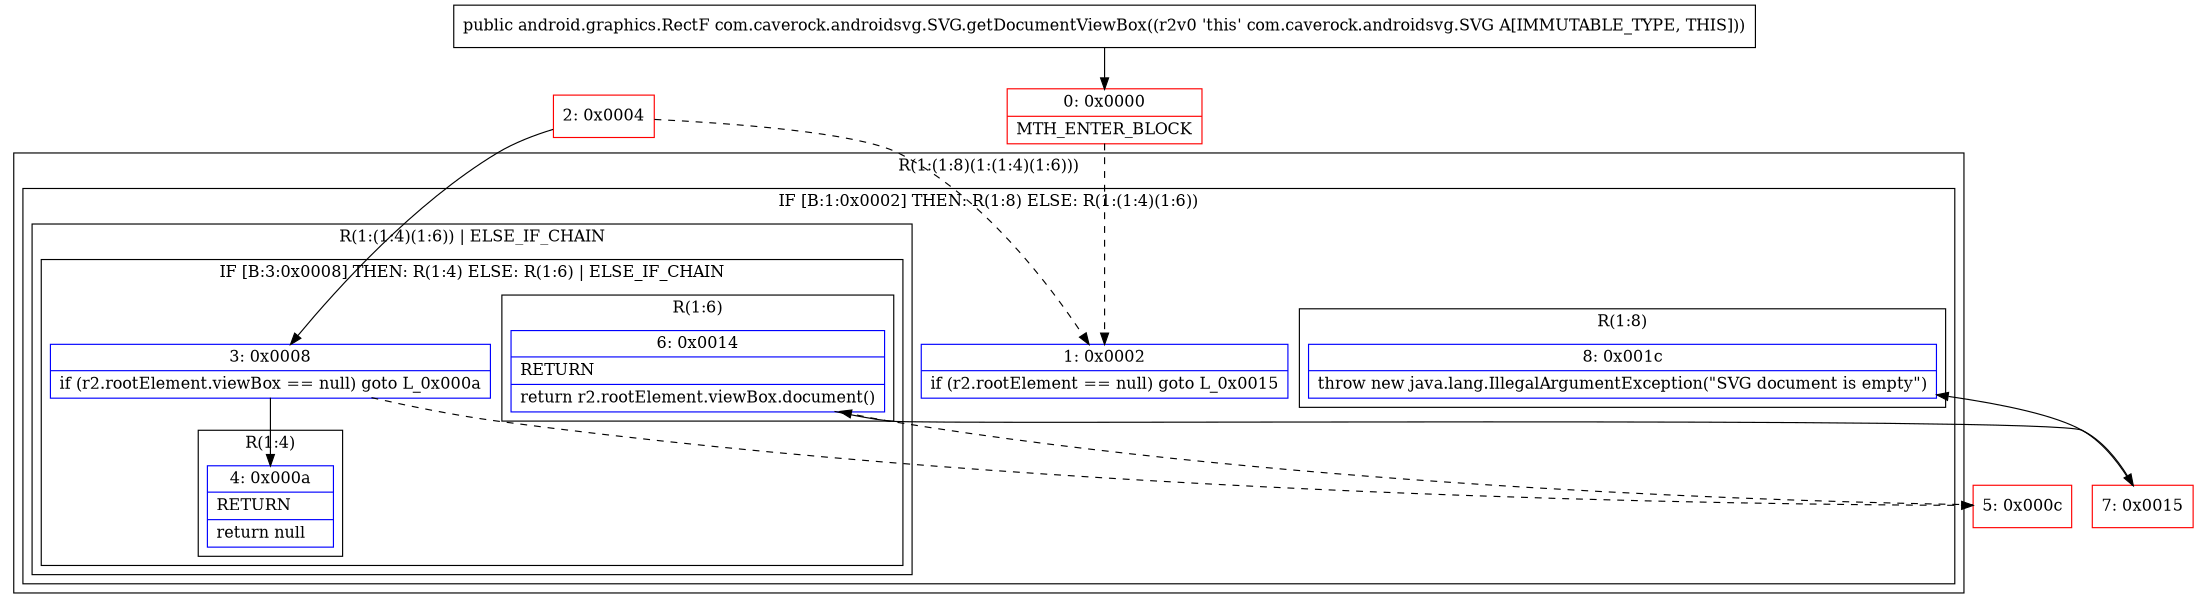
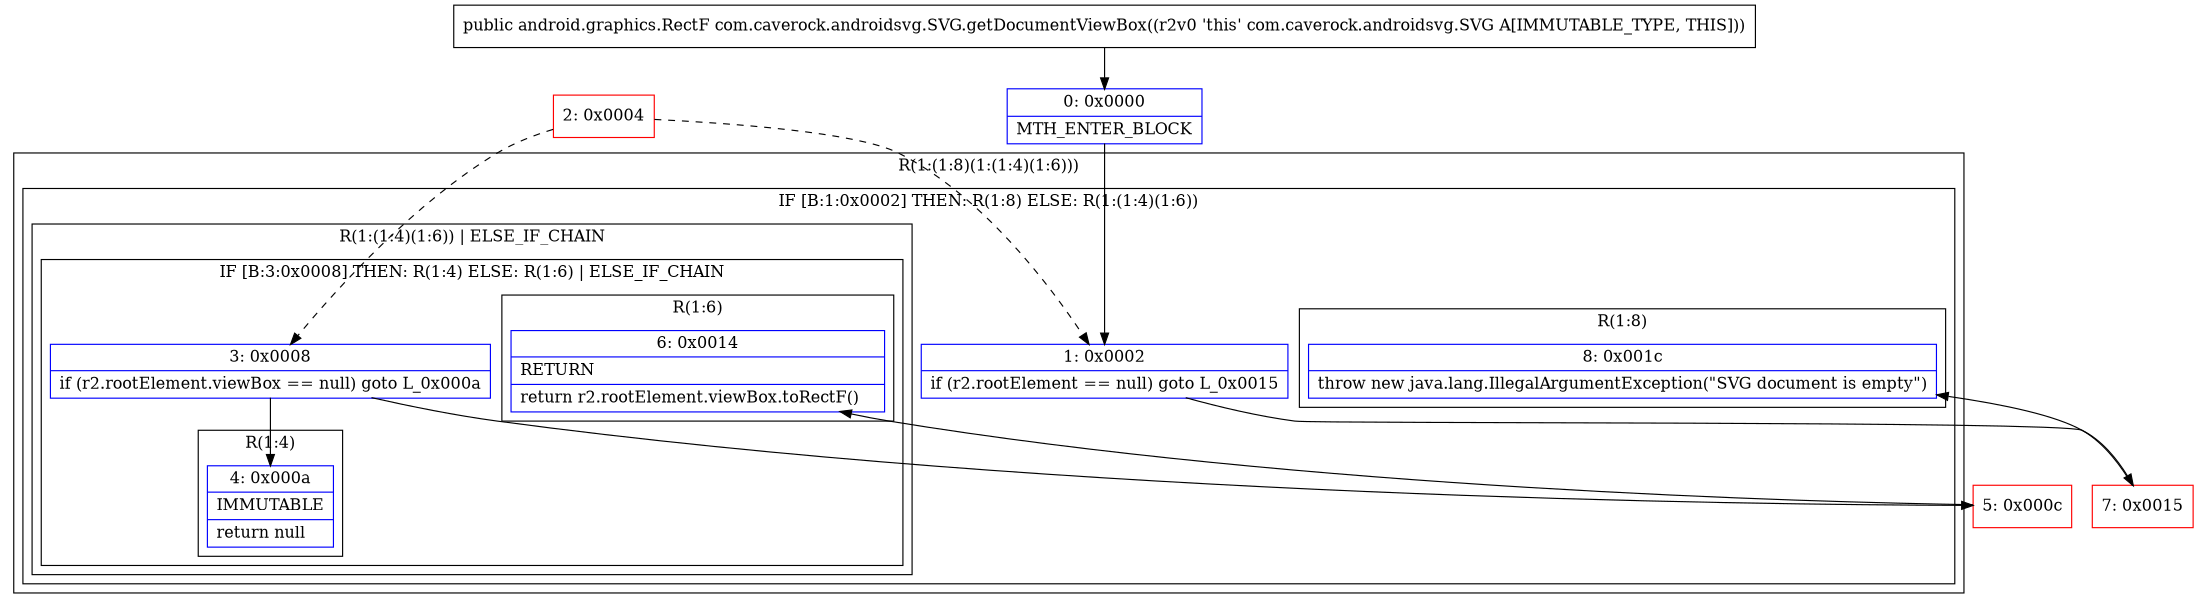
  digraph {
    node [color=blue shape=record]
    n1 [label="{8\:\ 0x001c|throw new java.lang.IllegalArgumentException(\"SVG document is empty\")\l}"]
-   n2 [label="{4\:\ 0x000a|RETURN\l|return null\l}"]
-   n3 [label="{6\:\ 0x0014|RETURN\l|return r2.rootElement.viewBox.document()\l}"]
+   n2 [label="{4\:\ 0x000a|IMMUTABLE\l|return null\l}"]
+   n3 [label="{6\:\ 0x0014|RETURN\l|return r2.rootElement.viewBox.toRectF()\l}"]
    n4 [label="{3\:\ 0x0008|if (r2.rootElement.viewBox == null) goto L_0x000a\l}"]
    n5 [label="{1\:\ 0x0002|if (r2.rootElement == null) goto L_0x0015\l}"]
    n6 [color=red label="{5\:\ 0x000c}"]
    n7 [color=red label="{7\:\ 0x0015}"]
    n8 [color=red label="{2\:\ 0x0004}"]
-   n9 [color=red label="{0\:\ 0x0000|MTH_ENTER_BLOCK\l}"]
+   n9 [label="{0\:\ 0x0000|MTH_ENTER_BLOCK\l}"]
    n10 [label="{public android.graphics.RectF com.caverock.androidsvg.SVG.getDocumentViewBox((r2v0 'this' com.caverock.androidsvg.SVG A[IMMUTABLE_TYPE, THIS])) }" color=""]
    subgraph cluster_1 {
      label="R(1:(1:8)(1:(1:4)(1:6)))"
      subgraph cluster_2 {
        label="IF [B:1:0x0002] THEN: R(1:8) ELSE: R(1:(1:4)(1:6))"
        n5
        subgraph cluster_3 {
          label="R(1:8)"
          n1
        }
        subgraph cluster_4 {
          label="R(1:(1:4)(1:6)) | ELSE_IF_CHAIN\l"
          subgraph cluster_5 {
            label="IF [B:3:0x0008] THEN: R(1:4) ELSE: R(1:6) | ELSE_IF_CHAIN\l"
            n4
            subgraph cluster_6 {
              label="R(1:4)"
              n2
            }
            subgraph cluster_7 {
              label="R(1:6)"
              n3
            }
          }
        }
      }
    }
    n4 -> n2
-   n4 -> n6 [style=dashed]
-   n3 -> n7
-   n6 -> n3 [style=dashed]
+   n4 -> n6 [style=solid]
+   n5 -> n7
+   n6 -> n3
    n7 -> n1
-   n8 -> n4
+   n8 -> n4 [style=dashed]
    n8 -> n5 [style=dashed]
-   n9 -> n5 [style=dashed]
+   n9 -> n5
    n10 -> n9
  }
